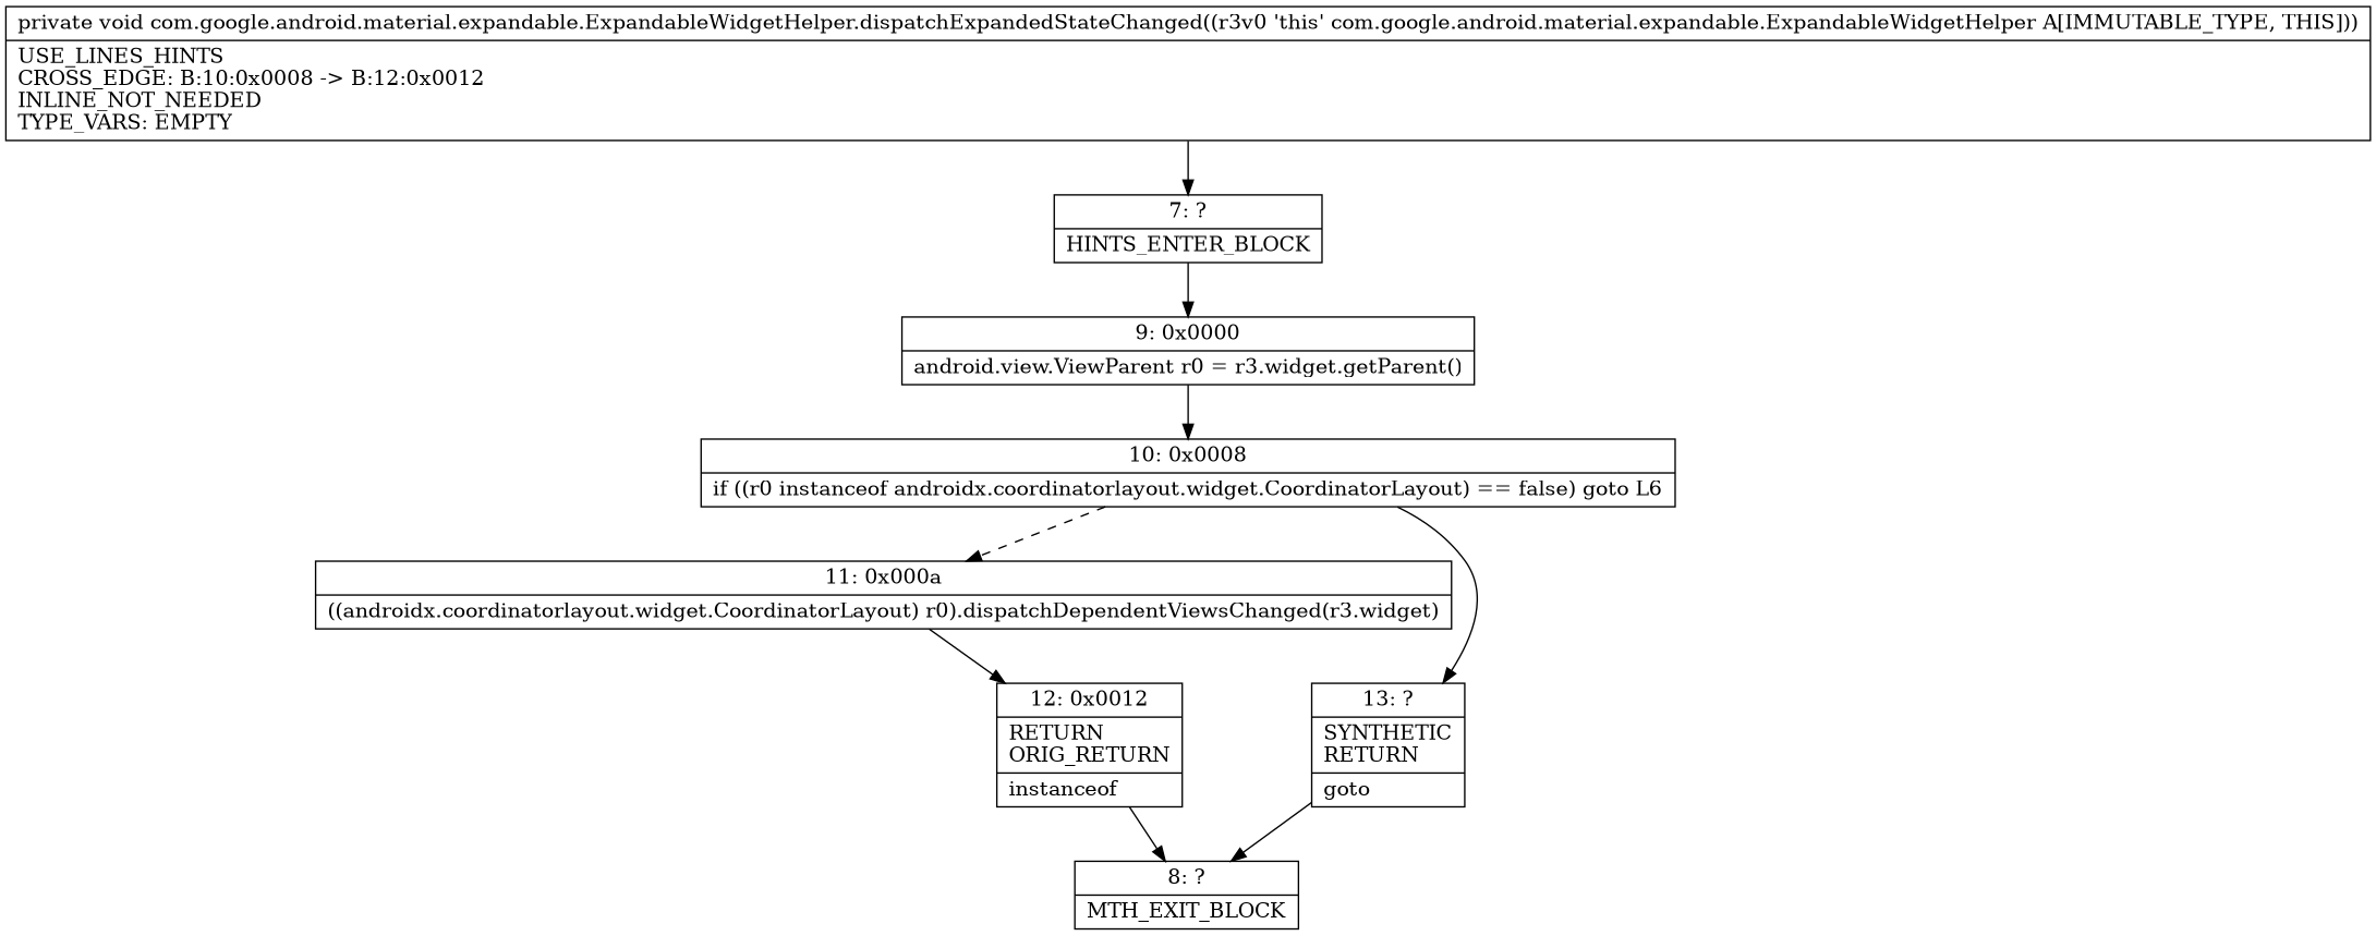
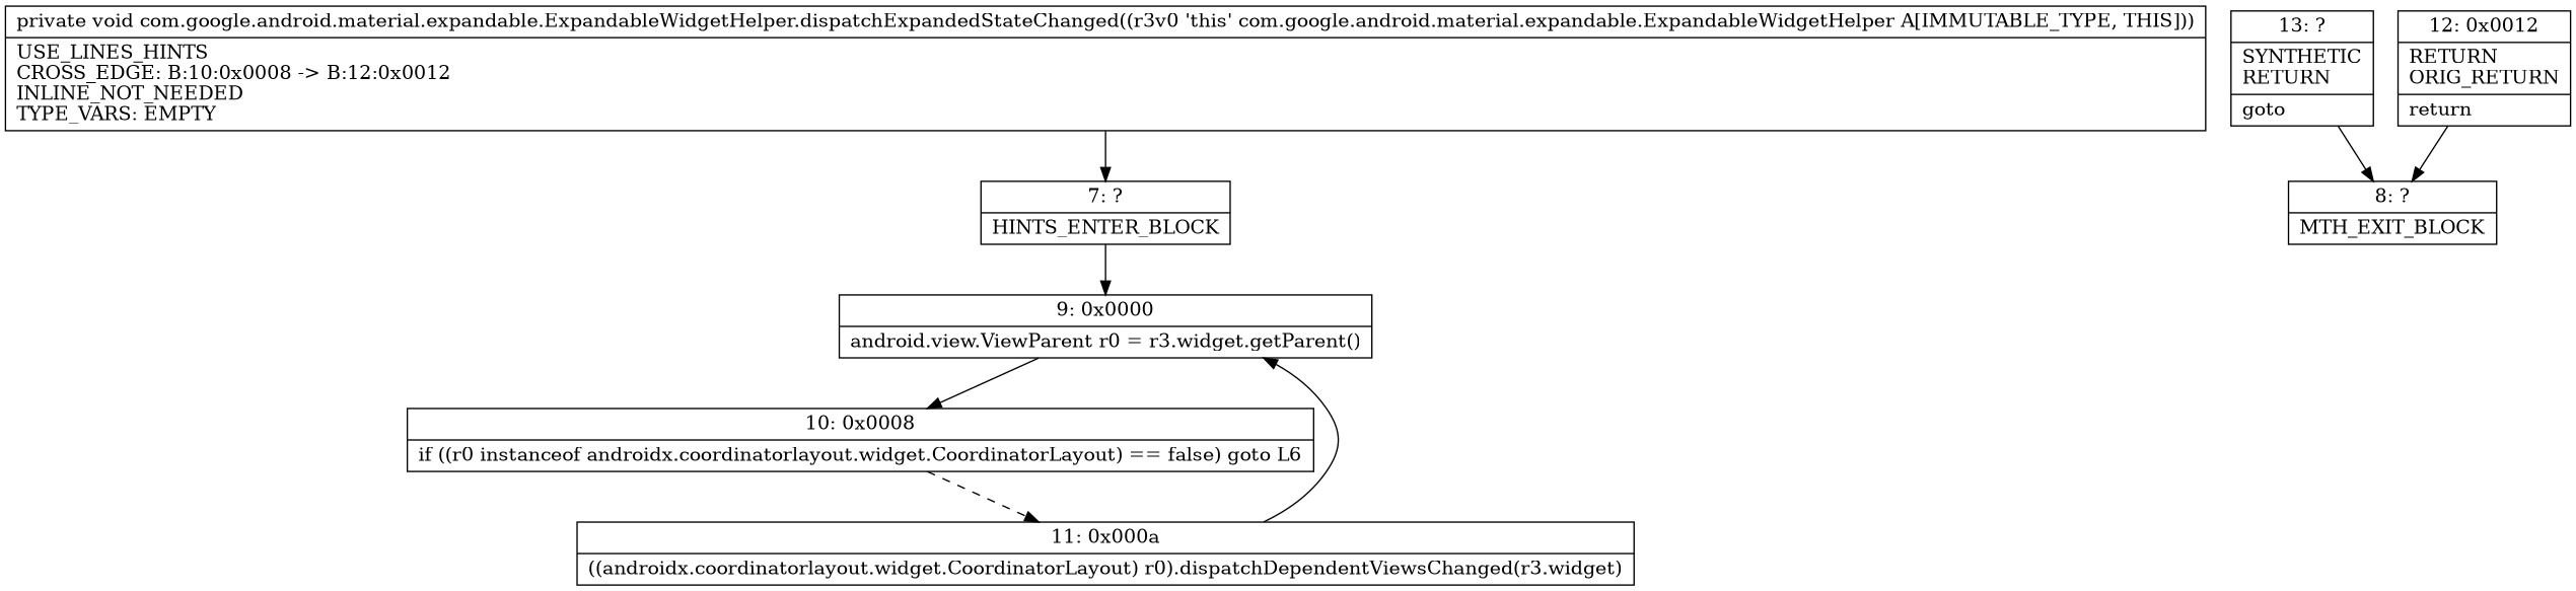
  digraph {
    node [shape=record]
    n1 [label="{7\:\ ?|HINTS_ENTER_BLOCK\l}"]
    n2 [label="{9\:\ 0x0000|android.view.ViewParent r0 = r3.widget.getParent()\l}"]
    n3 [label="{10\:\ 0x0008|if ((r0 instanceof androidx.coordinatorlayout.widget.CoordinatorLayout) == false) goto L6\l}"]
    n4 [label="{11\:\ 0x000a|((androidx.coordinatorlayout.widget.CoordinatorLayout) r0).dispatchDependentViewsChanged(r3.widget)\l}"]
    n5 [label="{13\:\ ?|SYNTHETIC\lRETURN\l|goto\l}"]
-   n6 [label="{12\:\ 0x0012|RETURN\lORIG_RETURN\l|instanceof\l}"]
+   n6 [label="{12\:\ 0x0012|RETURN\lORIG_RETURN\l|return\l}"]
    n7 [label="{8\:\ ?|MTH_EXIT_BLOCK\l}"]
    n8 [label="{private void com.google.android.material.expandable.ExpandableWidgetHelper.dispatchExpandedStateChanged((r3v0 'this' com.google.android.material.expandable.ExpandableWidgetHelper A[IMMUTABLE_TYPE, THIS]))  | USE_LINES_HINTS\lCROSS_EDGE: B:10:0x0008 \-\> B:12:0x0012\lINLINE_NOT_NEEDED\lTYPE_VARS: EMPTY\l}"]
    n1 -> n2
    n2 -> n3
    n3 -> n4 [style=dashed]
-   n3 -> n5
-   n4 -> n6
+   n4 -> n2
    n5 -> n7
    n6 -> n7
    n8 -> n1
  }
